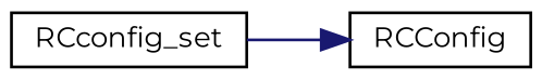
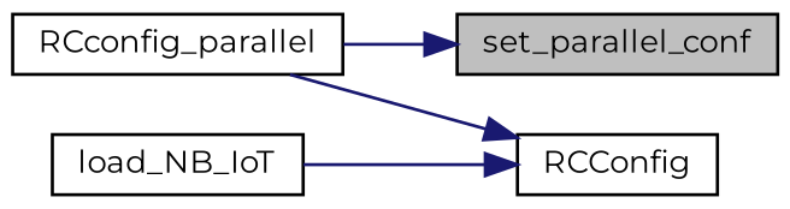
  digraph {
    fontname=Montserrat
    rankdir=RL
    node [color=black fillcolor=white fontname=Montserrat fontsize=10 shape=record style=filled]
    edge [color=midnightblue dir=back fontname=Montserrat fontsize=10 labelfontname=Helvetica labelfontsize=10 style=solid]
-   n2 [height=0.2 label=RCconfig_set width=0.4]
+   n1 [fillcolor=grey75 fontcolor=black height=0.2 label=set_parallel_conf width=0.4]
+   n2 [height=0.2 label=RCconfig_parallel width=0.4]
    n3 [height=0.2 label=RCConfig width=0.4]
+   n4 [height=0.2 label=load_NB_IoT width=0.4]
+   n1 -> n2
    n3 -> n2
+   n3 -> n4
  }
